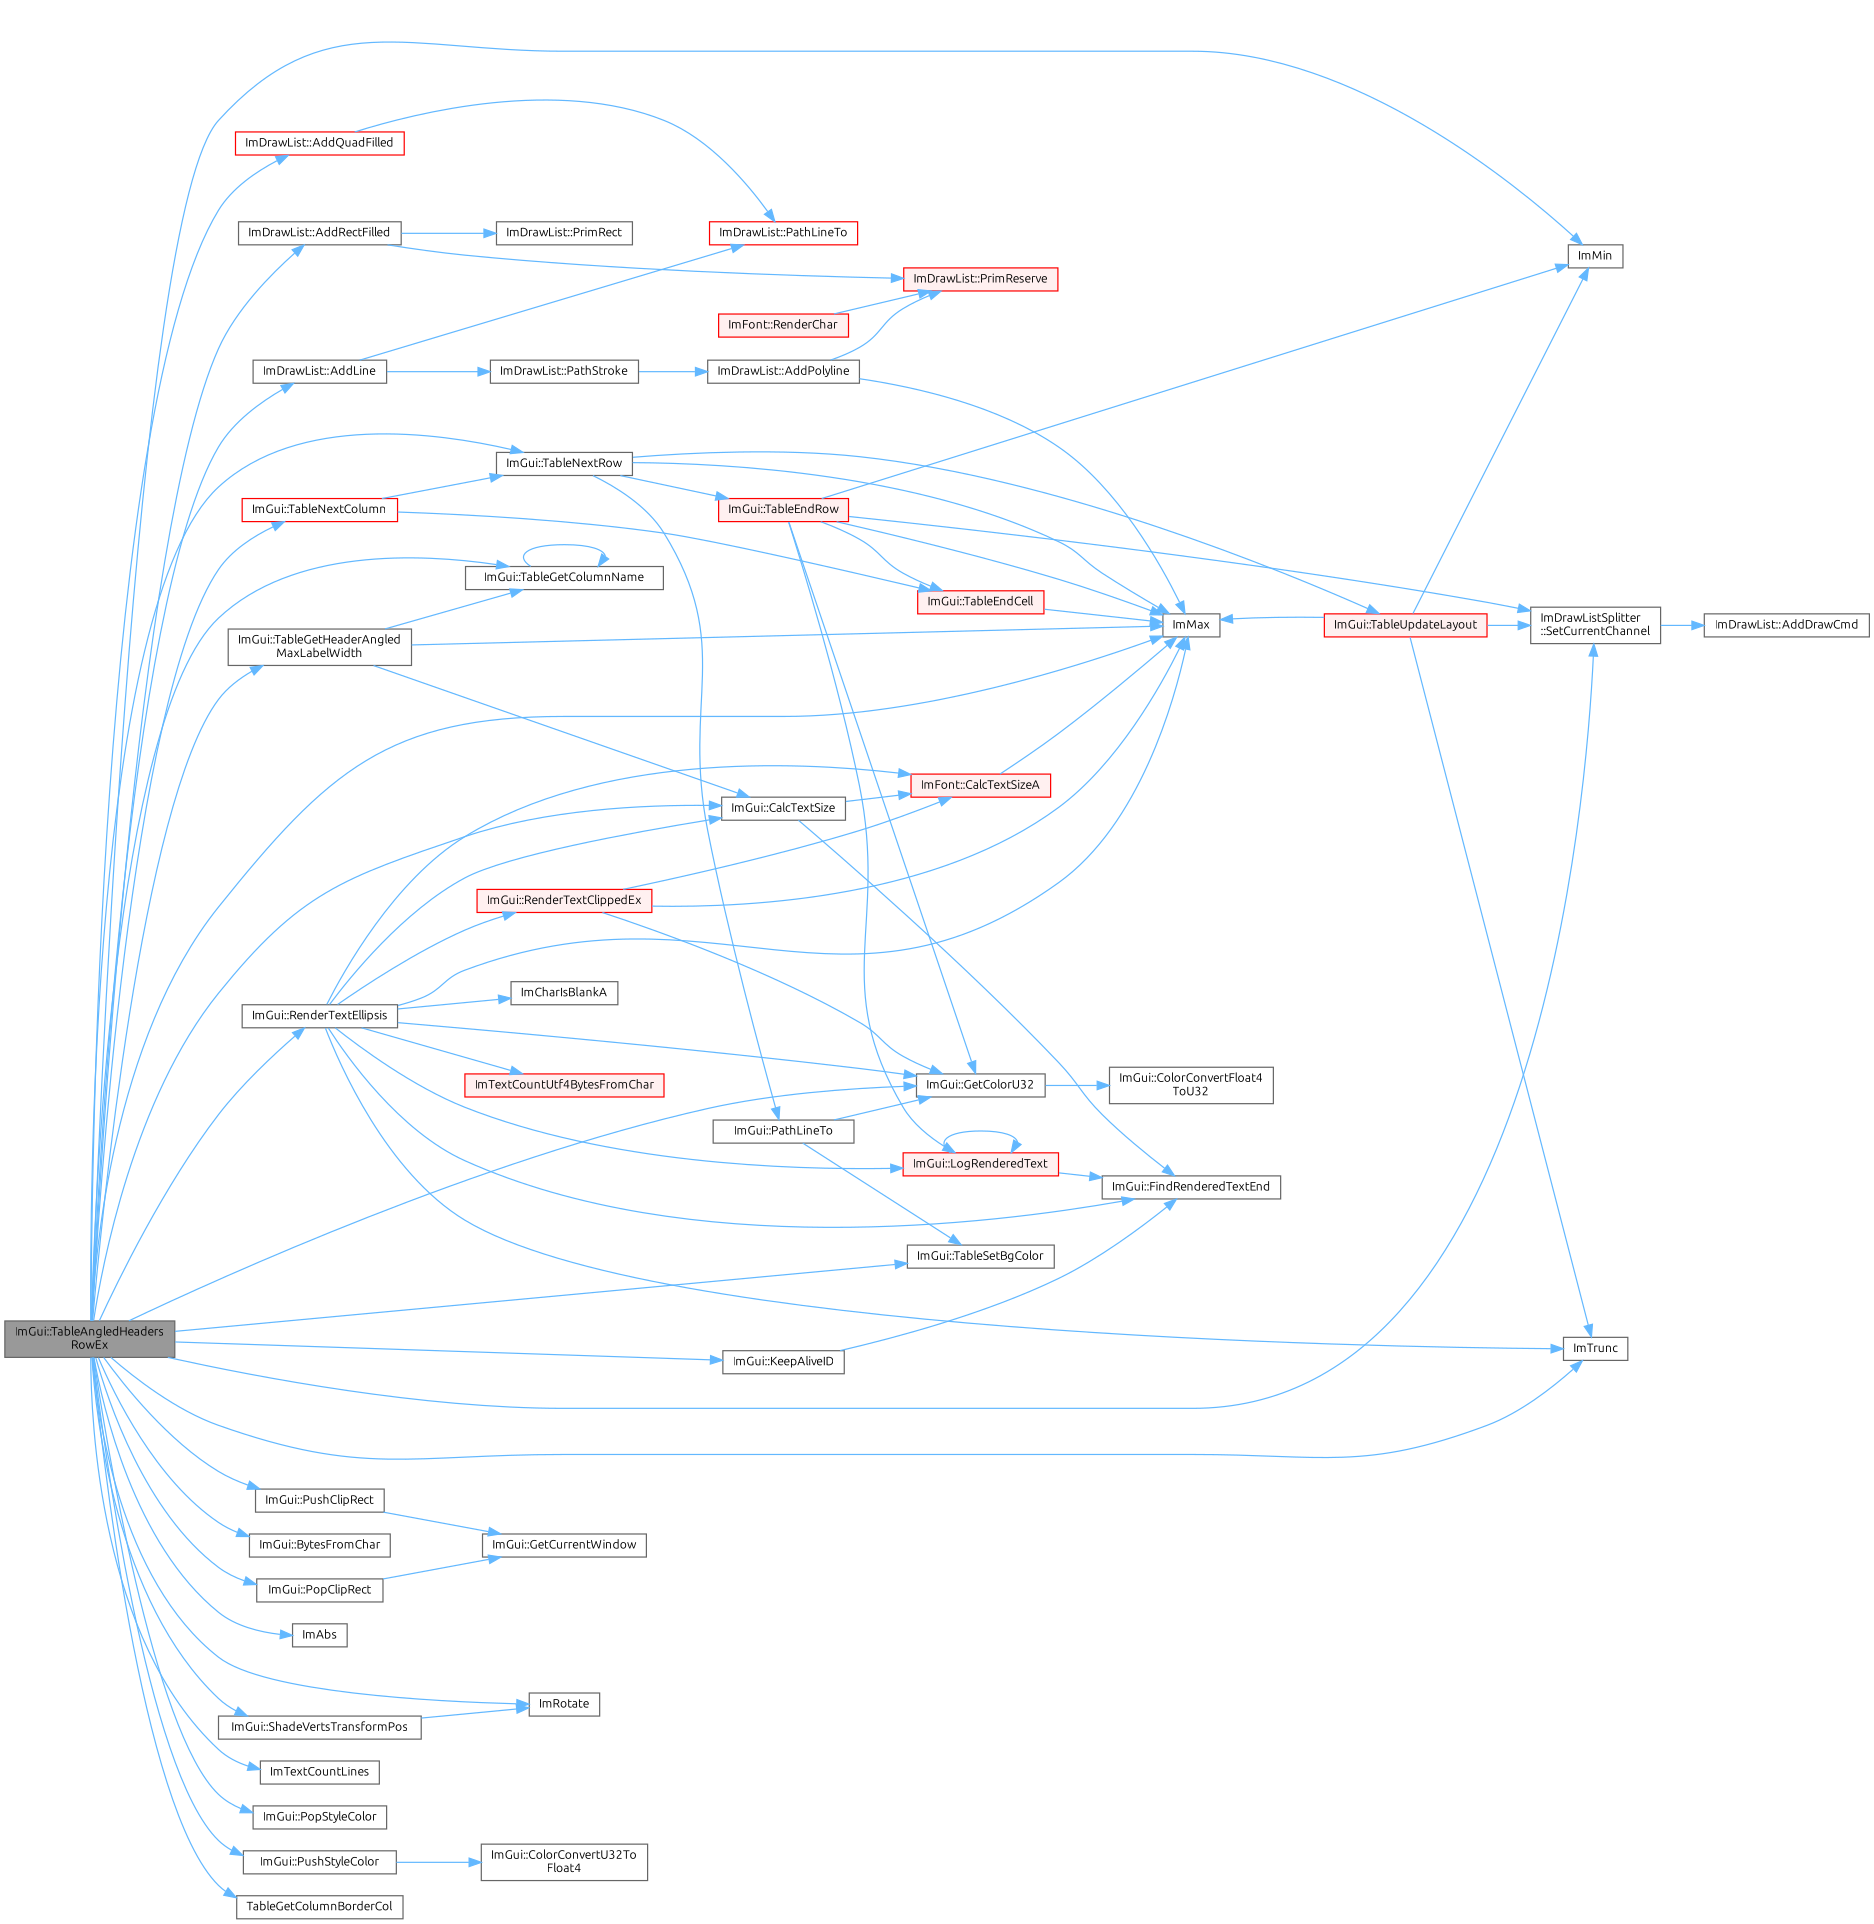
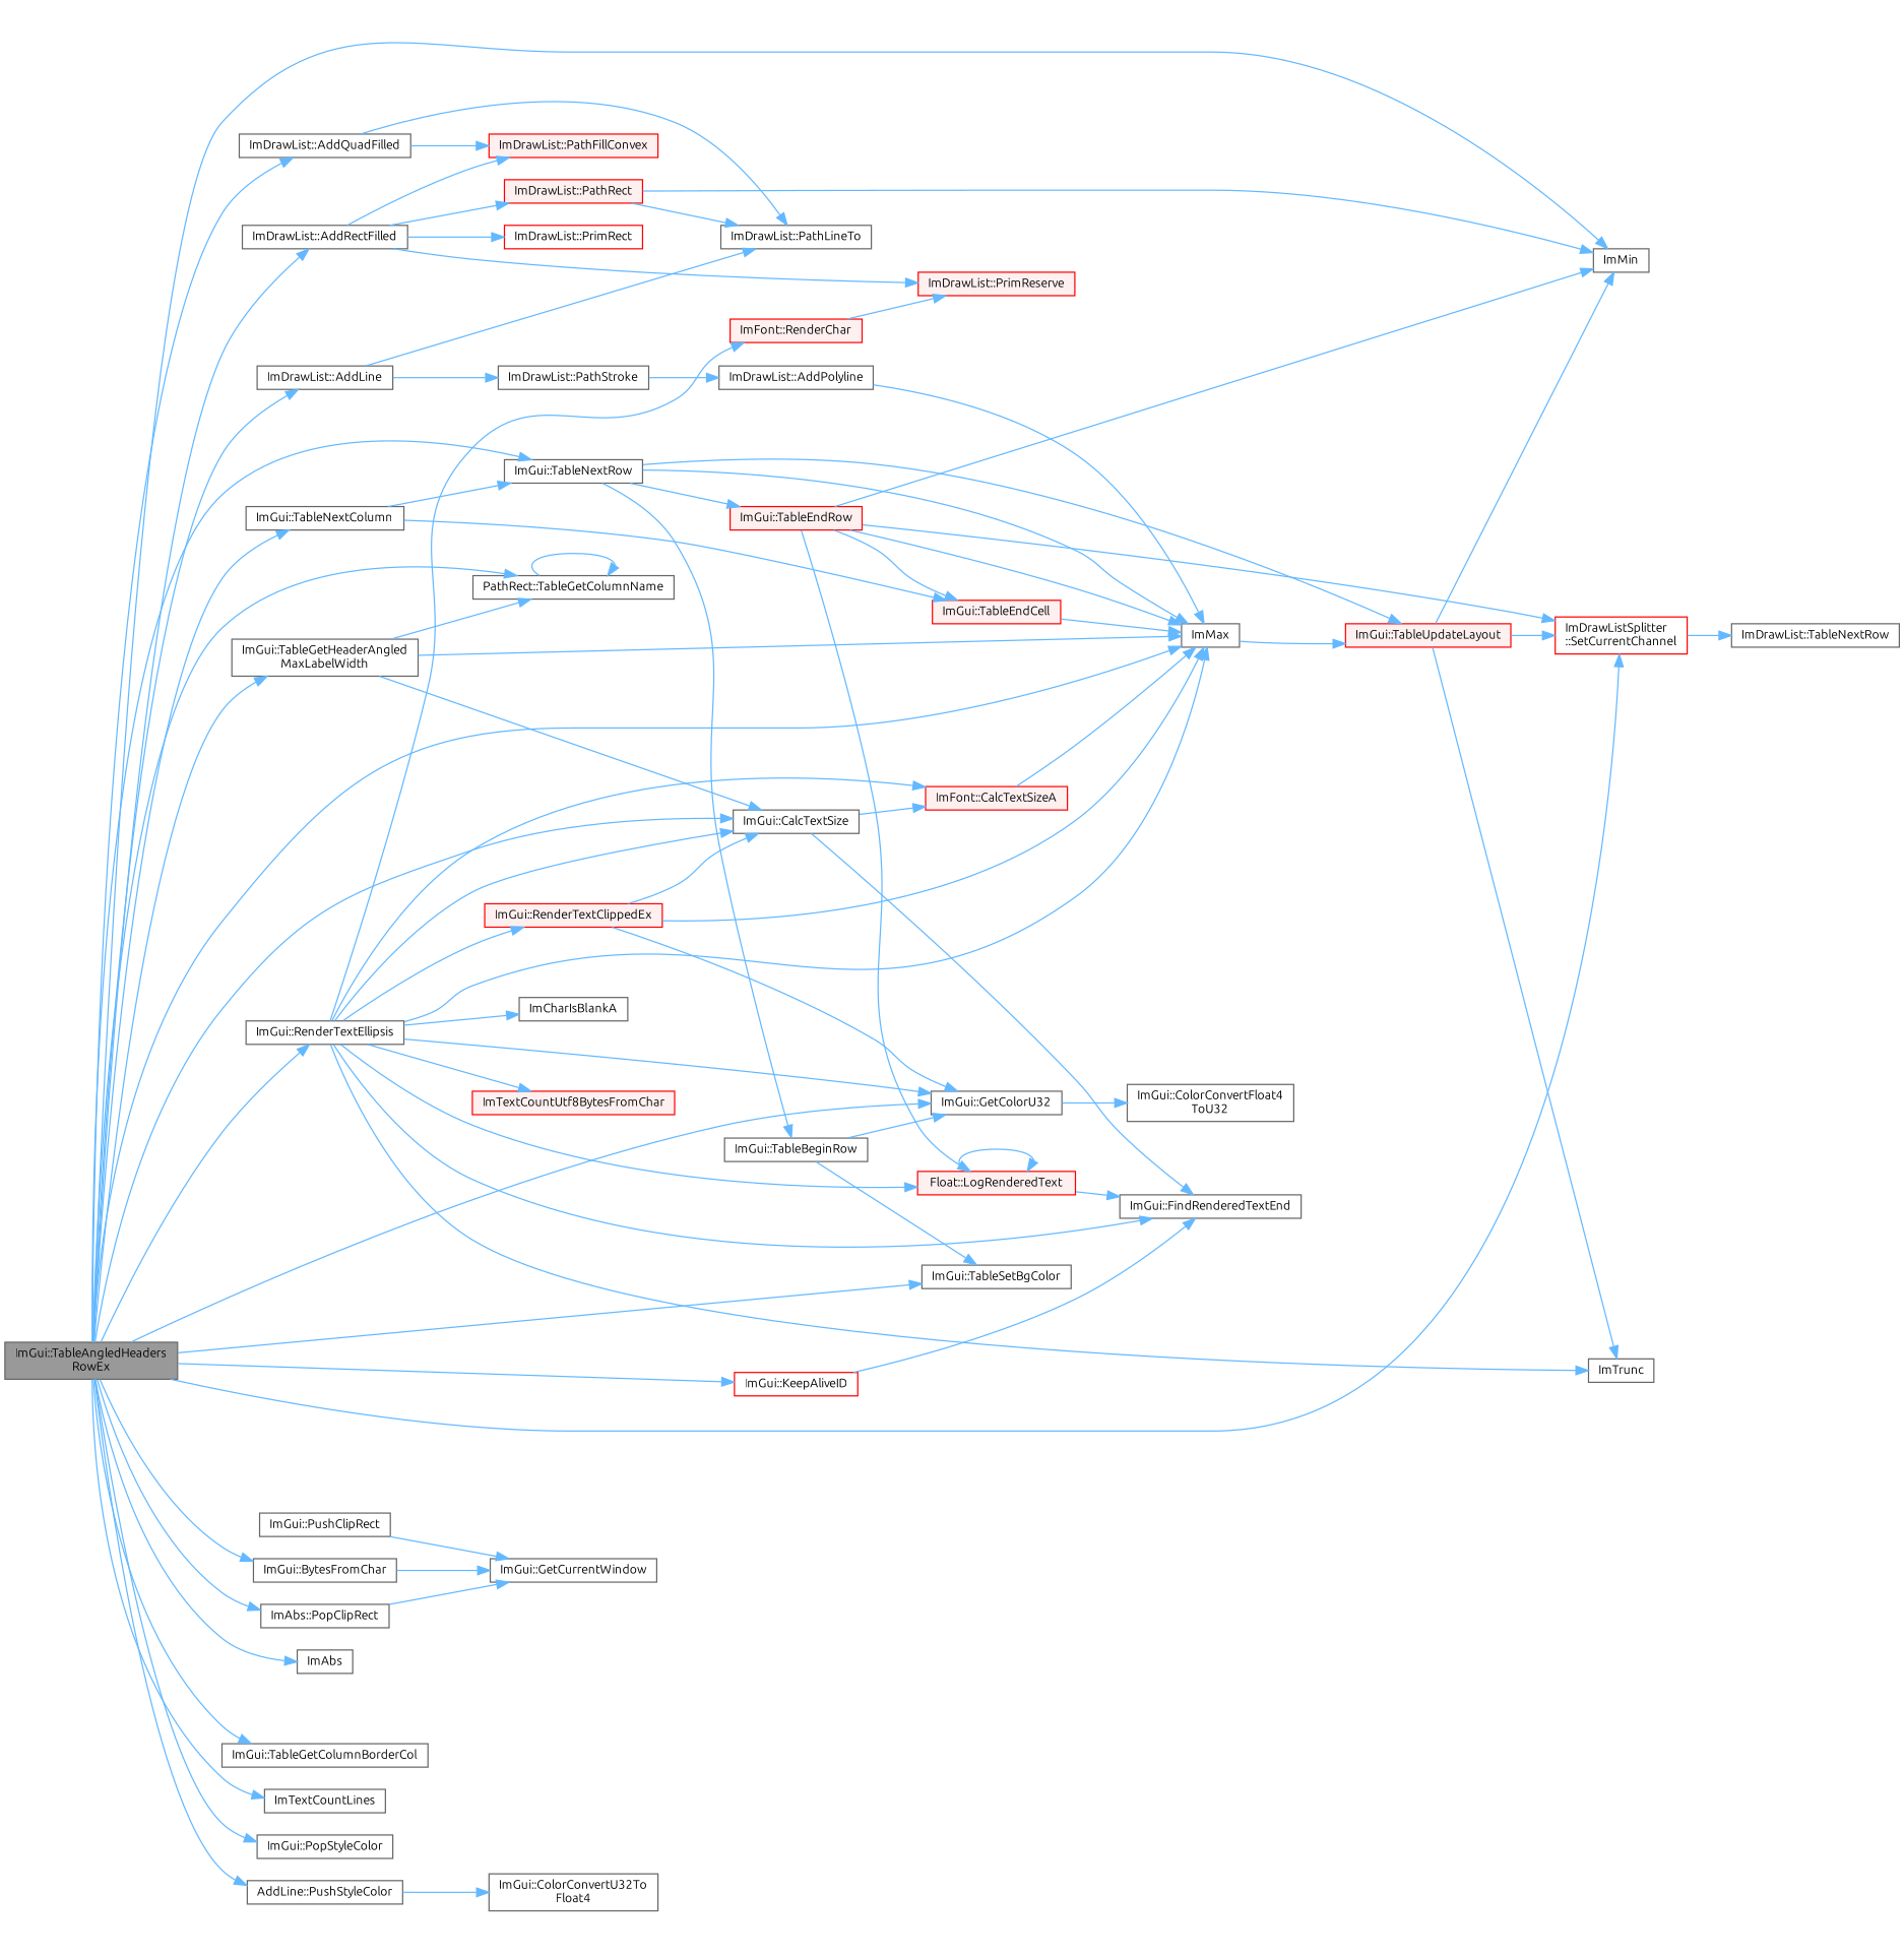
  digraph {
    fontname=Ubuntu
    rankdir=LR
    node [color=grey40 fillcolor=white fontname=Ubuntu fontsize=10 shape=box style=filled]
    edge [color=steelblue1 fontname=Ubuntu fontsize=10 labelfontname=Helvetica labelfontsize=10 style=solid]
    n1 [color=gray40 fillcolor=grey60 fontcolor=black height=0.2 label="ImGui::TableAngledHeaders\lRowEx" width=0.4]
    n2 [height=0.2 label="ImDrawList::AddLine" width=0.4]
    n3 [height=0.2 label=ImMax width=0.4]
-   n4 [color=red height=0.2 label="ImDrawList::AddQuadFilled" width=0.4]
+   n4 [height=0.2 label="ImDrawList::AddQuadFilled" width=0.4]
    n5 [height=0.2 label="ImDrawList::AddRectFilled" width=0.4]
    n6 [height=0.2 label=ImMin width=0.4]
    n7 [height=0.2 label="ImGui::BytesFromChar" width=0.4]
    n8 [height=0.2 label="ImGui::CalcTextSize" width=0.4]
    n9 [height=0.2 label="ImGui::GetColorU32" width=0.4]
    n10 [height=0.2 label=ImAbs width=0.4]
-   n11 [height=0.2 label=ImRotate width=0.4]
    n12 [height=0.2 label=ImTextCountLines width=0.4]
    n13 [height=0.2 label=ImTrunc width=0.4]
-   n14 [height=0.2 label="ImGui::KeepAliveID" width=0.4]
-   n15 [height=0.2 label="ImGui::PopClipRect" width=0.4]
+   n14 [color=red height=0.2 label="ImGui::KeepAliveID" width=0.4]
+   n15 [height=0.2 label="ImAbs::PopClipRect" width=0.4]
    n16 [height=0.2 label="ImGui::PopStyleColor" width=0.4]
    n17 [height=0.2 label="ImGui::PushClipRect" width=0.4]
-   n18 [height=0.2 label="ImGui::PushStyleColor" width=0.4]
+   n18 [height=0.2 label="AddLine::PushStyleColor" width=0.4]
    n19 [height=0.2 label="ImGui::RenderTextEllipsis" width=0.4]
-   n20 [height=0.2 label="ImDrawListSplitter\l::SetCurrentChannel" width=0.4]
-   n21 [height=0.2 label="ImGui::ShadeVertsTransformPos" width=0.4]
-   n22 [height=0.2 label=TableGetColumnBorderCol width=0.4]
-   n23 [height=0.2 label="ImGui::TableGetColumnName" width=0.4]
+   n20 [color=red height=0.2 label="ImDrawListSplitter\l::SetCurrentChannel" width=0.4]
+   n21 [height=0.2 label="ImGui::TableGetColumnBorderCol" width=0.4]
+   n23 [height=0.2 label="PathRect::TableGetColumnName" width=0.4]
    n24 [height=0.2 label="ImGui::TableGetHeaderAngled\lMaxLabelWidth" width=0.4]
-   n25 [color=red height=0.2 label="ImGui::TableNextColumn" width=0.4]
+   n25 [height=0.2 label="ImGui::TableNextColumn" width=0.4]
    n26 [height=0.2 label="ImGui::TableNextRow" width=0.4]
    n27 [height=0.2 label="ImGui::TableSetBgColor" width=0.4]
-   n28 [color=red height=0.2 label="ImDrawList::PathLineTo" width=0.4]
+   n28 [height=0.2 label="ImDrawList::PathLineTo" width=0.4]
    n29 [height=0.2 label="ImDrawList::PathStroke" width=0.4]
+   n30 [color=red fillcolor="#FFF0F0" height=0.2 label="ImDrawList::PathFillConvex" width=0.4]
    n31 [color=red fillcolor="#FFF0F0" height=0.2 label="ImDrawList::PrimReserve" width=0.4]
-   n33 [height=0.2 label="ImDrawList::PrimRect" width=0.4]
+   n32 [color=red fillcolor="#FFF0F0" height=0.2 label="ImDrawList::PathRect" width=0.4]
+   n33 [color=red height=0.2 label="ImDrawList::PrimRect" width=0.4]
    n34 [height=0.2 label="ImGui::GetCurrentWindow" width=0.4]
    n35 [height=0.2 label="ImGui::FindRenderedTextEnd" width=0.4]
    n36 [color=red fillcolor="#FFF0F0" height=0.2 label="ImFont::CalcTextSizeA" width=0.4]
    n37 [height=0.2 label="ImGui::ColorConvertFloat4\lToU32" width=0.4]
    n38 [height=0.2 label="ImGui::ColorConvertU32To\lFloat4" width=0.4]
    n39 [height=0.2 label=ImCharIsBlankA width=0.4]
-   n40 [color=red fillcolor="#FFF0F0" height=0.2 label=ImTextCountUtf4BytesFromChar width=0.4]
-   n41 [color=red fillcolor="#FFF0F0" height=0.2 label="ImGui::LogRenderedText" width=0.4]
+   n40 [color=red fillcolor="#FFF0F0" height=0.2 label=ImTextCountUtf8BytesFromChar width=0.4]
+   n41 [color=red fillcolor="#FFF0F0" height=0.2 label="Float::LogRenderedText" width=0.4]
    n42 [color=red fillcolor="#FFF0F0" height=0.2 label="ImFont::RenderChar" width=0.4]
    n43 [color=red fillcolor="#FFF0F0" height=0.2 label="ImGui::RenderTextClippedEx" width=0.4]
-   n44 [height=0.2 label="ImDrawList::AddDrawCmd" width=0.4]
+   n44 [height=0.2 label="ImDrawList::TableNextRow" width=0.4]
    n45 [color=red fillcolor="#FFF0F0" height=0.2 label="ImGui::TableEndCell" width=0.4]
-   n46 [height=0.2 label="ImGui::PathLineTo" width=0.4]
+   n46 [height=0.2 label="ImGui::TableBeginRow" width=0.4]
    n47 [color=red fillcolor="#FFF0F0" height=0.2 label="ImGui::TableEndRow" width=0.4]
    n48 [color=red fillcolor="#FFF0F0" height=0.2 label="ImGui::TableUpdateLayout" width=0.4]
    n49 [height=0.2 label="ImDrawList::AddPolyline" width=0.4]
    n1 -> n2
    n1 -> n3
    n1 -> n4
    n1 -> n5
    n1 -> n6
    n1 -> n7
    n1 -> n8
    n1 -> n9
    n1 -> n10
-   n1 -> n11
    n1 -> n12
-   n1 -> n13
    n1 -> n14
    n1 -> n15
    n1 -> n16
-   n1 -> n17
    n1 -> n18
    n1 -> n19
    n1 -> n20
    n1 -> n21
-   n1 -> n22
    n1 -> n23
    n1 -> n24
    n1 -> n25
    n1 -> n26
    n1 -> n27
    n2 -> n28
    n2 -> n29
    n4 -> n28
+   n4 -> n30
+   n5 -> n30
    n5 -> n31
+   n5 -> n32
    n5 -> n33
+   n7 -> n34
    n8 -> n35
    n8 -> n36
    n9 -> n37
    n14 -> n35
    n15 -> n34
    n17 -> n34
    n18 -> n38
    n19 -> n3
    n19 -> n8
    n19 -> n9
    n19 -> n13
    n19 -> n35
    n19 -> n36
    n19 -> n39
    n19 -> n40
    n19 -> n41
+   n19 -> n42
    n19 -> n43
    n20 -> n44
-   n21 -> n11
    n23 -> n23
    n24 -> n3
    n24 -> n8
    n24 -> n23
    n25 -> n26
    n25 -> n45
    n26 -> n3
    n26 -> n46
    n26 -> n47
    n26 -> n48
    n29 -> n49
+   n32 -> n6
+   n32 -> n28
    n36 -> n3
    n41 -> n35
    n41 -> n41
    n42 -> n31
    n43 -> n3
-   n43 -> n36
+   n43 -> n8
    n43 -> n9
    n45 -> n3
    n46 -> n9
    n46 -> n27
    n47 -> n3
    n47 -> n6
-   n47 -> n9
    n47 -> n20
    n47 -> n41
    n47 -> n45
-   n48 -> n3
+   n3 -> n48
    n48 -> n6
    n48 -> n13
    n48 -> n20
    n49 -> n3
-   n49 -> n31
  }
